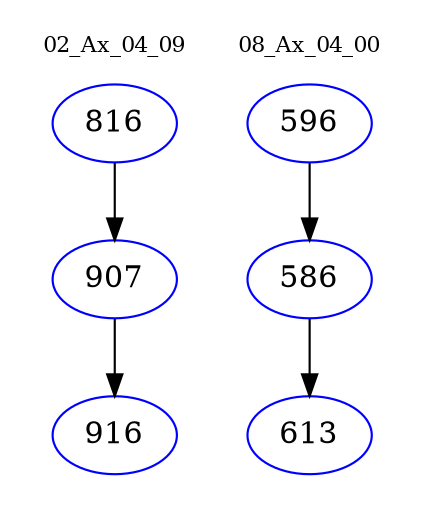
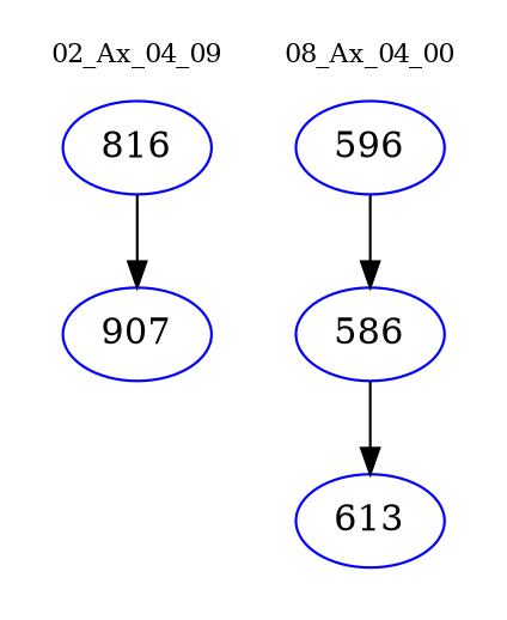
  digraph {
    node [color=blue]
    edge [color=black]
    n1 [label=816]
    n2 [label=907]
-   n3 [label=916]
    n4 [label=596]
    n5 [label=586]
    n6 [label=613]
    subgraph cluster_1 {
      color=white
      fontsize=10
      label="02_Ax_04_09"
      n1
      n2
-     n3
    }
    subgraph cluster_2 {
      color=white
      fontsize=10
      label="08_Ax_04_00"
      n4
      n5
      n6
    }
    n1 -> n2
-   n2 -> n3
    n4 -> n5
    n5 -> n6
  }
